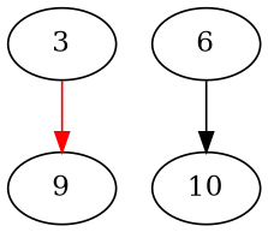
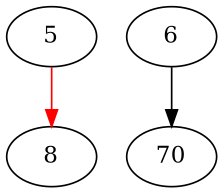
  strict digraph {
-   3 [entry=true]
-   8 [label=9]
+   3 [entry=true label=5]
+   8
    6
-   10
+   10 [label=70]
    3 -> 8 [color=red cond=false]
    6 -> 10
  }
